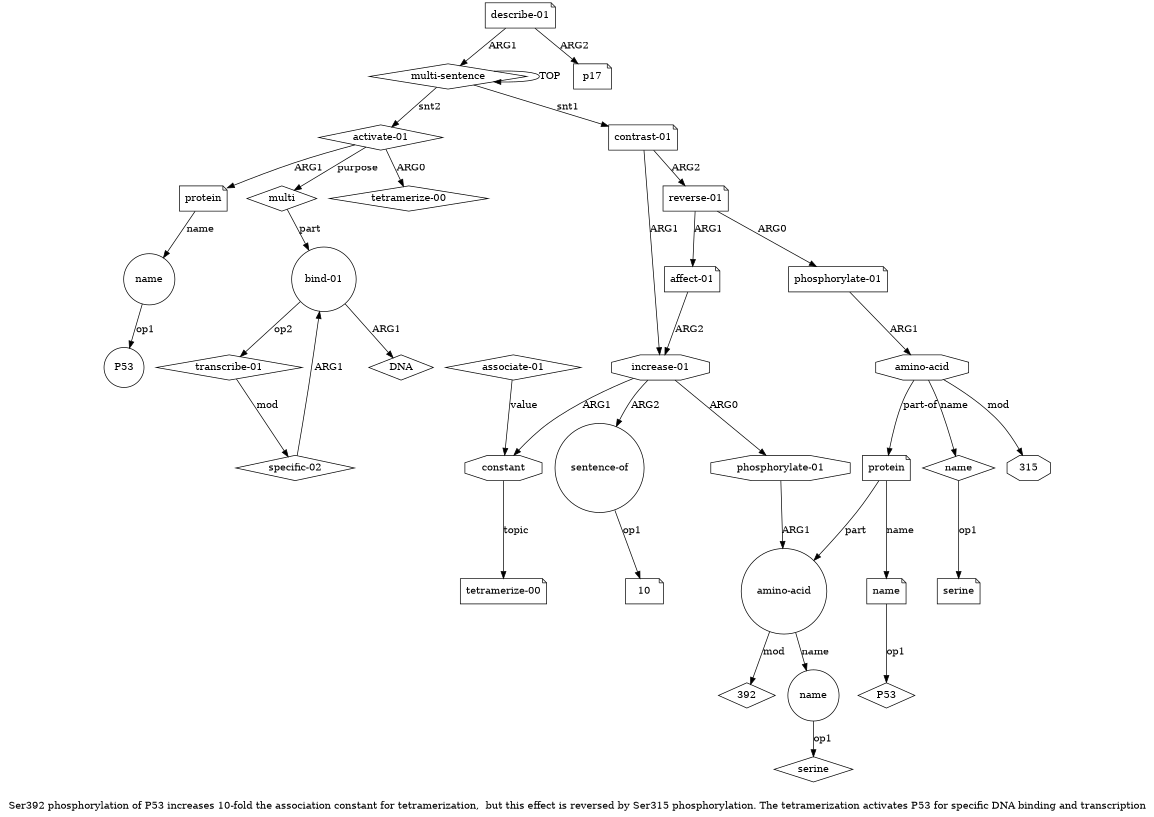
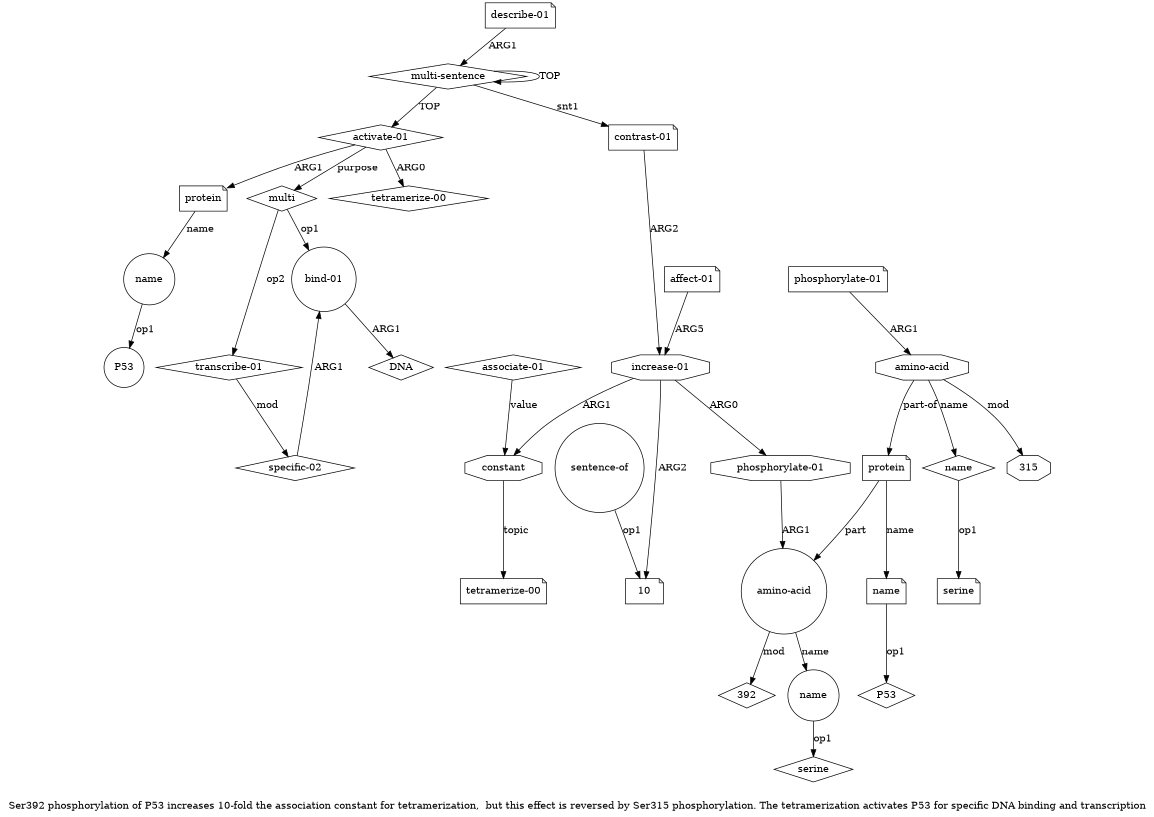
  digraph {
    label="Ser392 phosphorylation of P53 increases 10-fold the association constant for tetramerization,  but this effect is reversed by Ser315 phosphorylation. The tetramerization activates P53 for specific DNA binding and transcription"
    node [color=black gold_ind=-1 gold_label=name shape=diamond test_ind=-1 test_label=name]
    edge [color=black gold_label=ARG1 test_label=ARG1]
    n1 [gold_ind=20 label=name shape=circle test_ind=20]
    n2 [gold_label=P53 label=P53 shape=circle test_label=P53]
    n3 [gold_ind=21 gold_label=and label=multi test_ind=21 test_label=and]
    n4 [gold_ind=22 gold_label="bind-01" label="bind-01" shape=circle test_ind=22 test_label="bind-01"]
    n5 [gold_ind=25 gold_label="transcribe-01" label="transcribe-01" test_ind=25 test_label="transcribe-01"]
    n6 [gold_ind=23 gold_label=DNA label=DNA test_ind=23 test_label=DNA]
    n7 [gold_ind=24 gold_label="specific-02" label="specific-02" test_ind=24 test_label="specific-02"]
    n8 [gold_ind=26 gold_label="describe-01" label="describe-01" shape=note test_ind=26 test_label="describe-01"]
-   n9 [gold_ind=27 gold_label=p17 label=p17 shape=note test_ind=27 test_label=p17]
    n10 [gold_ind=0 gold_label="multi-sentence" label="multi-sentence" test_ind=0 test_label="multi-sentence"]
    n11 [gold_ind=17 gold_label="activate-01" label="activate-01" test_ind=17 test_label="activate-01"]
    n12 [gold_ind=1 gold_label="contrast-01" label="contrast-01" shape=note test_ind=1 test_label="contrast-01"]
    n13 [gold_ind=19 gold_label=protein label=protein shape=note test_ind=19 test_label=protein]
    n14 [gold_ind=18 gold_label="tetramerize-00" label="tetramerize-00" test_ind=18 test_label="tetramerize-00"]
    n15 [gold_ind=2 gold_label="increase-01" label="increase-01" shape=octagon test_ind=2 test_label="increase-01"]
-   n16 [gold_ind=12 gold_label="reverse-01" label="reverse-01" shape=note test_ind=12 test_label="reverse-01"]
    n17 [gold_label=P53 label=P53 test_label=P53]
    n18 [gold_label=serine label=serine test_label=serine]
    n19 [gold_label=serine label=serine shape=note test_label=serine]
    n20 [gold_ind=15 label=name test_ind=15]
    n21 [gold_ind=14 gold_label="amino-acid" label="amino-acid" shape=octagon test_ind=14 test_label="amino-acid"]
    n22 [gold_ind=6 gold_label=protein label=protein shape=note test_ind=6 test_label=protein]
    n23 [gold_label=315 label=315 shape=octagon test_label=315]
    n24 [gold_ind=4 gold_label="amino-acid" label="amino-acid" shape=circle test_ind=4 test_label="amino-acid"]
    n25 [gold_ind=7 label=name shape=note test_ind=7]
    n26 [gold_ind=5 label=name shape=circle test_ind=5]
    n27 [gold_label=392 label=392 test_label=392]
    n28 [gold_ind=16 gold_label="affect-01" label="affect-01" shape=note test_ind=16 test_label="affect-01"]
    n29 [gold_ind=11 gold_label="product-of" label="sentence-of" shape=circle test_ind=11 test_label="product-of"]
    n30 [gold_ind=3 gold_label="phosphorylate-01" label="phosphorylate-01" shape=octagon test_ind=3 test_label="phosphorylate-01"]
    n31 [gold_ind=8 gold_label=constant label=constant shape=octagon test_ind=8 test_label=constant]
    n32 [gold_label=10 label=10 shape=note test_label=10]
    n33 [gold_ind=10 gold_label="tetramerize-00" label="tetramerize-00" shape=note test_ind=10 test_label="tetramerize-00"]
    n34 [gold_ind=13 gold_label="phosphorylate-01" label="phosphorylate-01" shape=note test_ind=13 test_label="phosphorylate-01"]
    n35 [gold_ind=9 gold_label="associate-01" label="associate-01" test_ind=9 test_label="associate-01"]
    n1 -> n2 [gold_label=op1 label=op1 test_label=op1]
-   n3 -> n4 [gold_label=op1 label=part test_label=op1]
-   n4 -> n5 [gold_label=op2 label=op2 test_label=op2]
+   n3 -> n4 [gold_label=op1 label=op1 test_label=op1]
+   n3 -> n5 [gold_label=op2 label=op2 test_label=op2]
    n4 -> n6 [label=ARG1]
    n5 -> n7 [gold_label=mod label=mod test_label=mod]
    n7 -> n4 [label=ARG1]
-   n8 -> n9 [gold_label=ARG2 label=ARG2 test_label=ARG2]
    n8 -> n10 [label=ARG1]
    n10 -> n10 [gold_label=TOP label=TOP test_label=TOP]
-   n10 -> n11 [gold_label=snt2 label=snt2 test_label=snt2]
+   n10 -> n11 [gold_label=snt2 label=TOP test_label=snt2]
    n10 -> n12 [gold_label=snt1 label=snt1 test_label=snt1]
    n11 -> n3 [gold_label=purpose label=purpose test_label=purpose]
    n11 -> n13 [label=ARG1]
    n11 -> n14 [gold_label=ARG0 label=ARG0 test_label=ARG0]
-   n12 -> n15 [label=ARG1]
-   n12 -> n16 [gold_label=ARG2 label=ARG2 test_label=ARG2]
+   n12 -> n15 [label=ARG2]
    n13 -> n1 [gold_label=name label=name test_label=name]
-   n15 -> n29 [gold_label=ARG2 label=ARG2 test_label=ARG2]
+   n15 -> n32 [gold_label=ARG2 label=ARG2 test_label=ARG2]
    n15 -> n30 [gold_label=ARG0 label=ARG0 test_label=ARG0]
    n15 -> n31 [label=ARG1]
-   n16 -> n28 [label=ARG1]
-   n16 -> n34 [gold_label=ARG0 label=ARG0 test_label=ARG0]
    n20 -> n19 [gold_label=op1 label=op1 test_label=op1]
    n21 -> n20 [gold_label=name label=name test_label=name]
    n21 -> n22 [gold_label="part-of" label="part-of" test_label="part-of"]
    n21 -> n23 [gold_label=mod label=mod test_label=mod]
    n22 -> n24 [gold_label=part label=part test_label=part]
    n22 -> n25 [gold_label=name label=name test_label=name]
    n24 -> n26 [gold_label=name label=name test_label=name]
    n24 -> n27 [gold_label=mod label=mod test_label=mod]
    n25 -> n17 [gold_label=op1 label=op1 test_label=op1]
    n26 -> n18 [gold_label=op1 label=op1 test_label=op1]
-   n28 -> n15 [gold_label=ARG2 label=ARG2 test_label=ARG2]
+   n28 -> n15 [gold_label=ARG2 label=ARG5 test_label=ARG2]
    n29 -> n32 [gold_label=op1 label=op1 test_label=op1]
    n30 -> n24 [label=ARG1]
    n31 -> n33 [gold_label=topic label=topic test_label=topic]
    n34 -> n21 [label=ARG1]
    n35 -> n31 [gold_label=value label=value test_label=value]
  }
